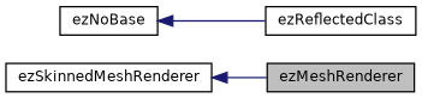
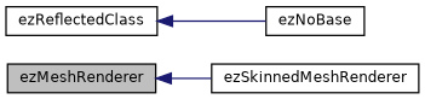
  digraph {
    rankdir=LR
    node [color=black fillcolor=white fontname=Helvetica fontsize=10 shape=record style=filled]
    edge [color=midnightblue dir=back fontname=Helvetica fontsize=10 labelfontname=Helvetica labelfontsize=10 style=solid]
    n1 [fillcolor=grey75 fontcolor=black height=0.2 label=ezMeshRenderer width=0.4]
    n2 [height=0.2 label=ezSkinnedMeshRenderer width=0.4]
    n3 [height=0.2 label=ezReflectedClass width=0.4]
    n4 [height=0.2 label=ezNoBase width=0.4]
-   n2 -> n1
-   n4 -> n3
+   n1 -> n2
+   n3 -> n4
  }
